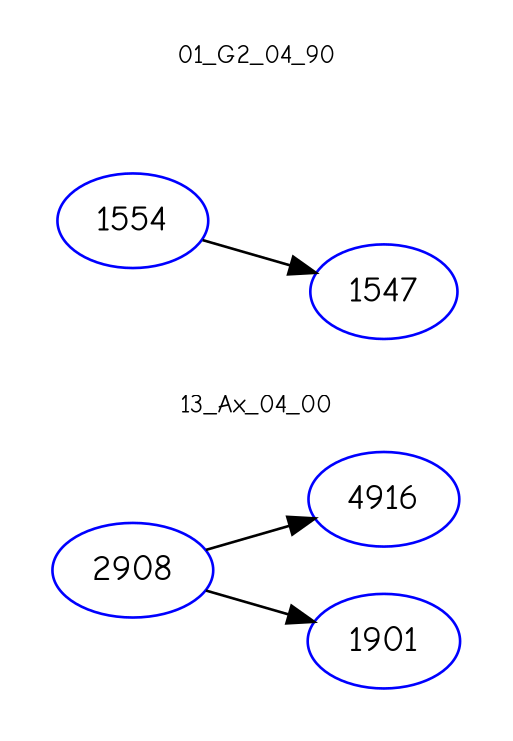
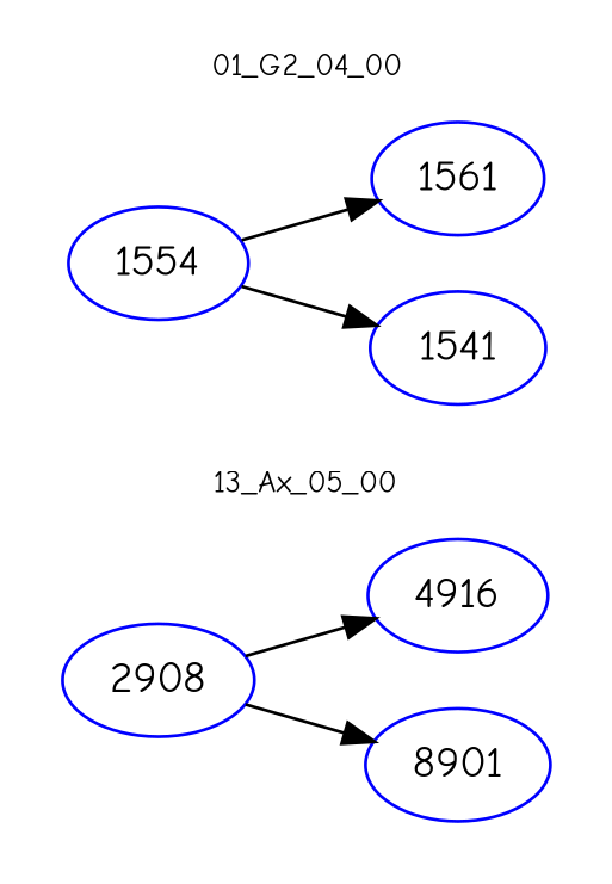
  digraph {
    fontname="Comic Neue"
    rankdir=LR
    node [color=blue fontname="Comic Neue"]
    edge [color=black fontname="Comic Neue"]
    n1 [label=2908]
-   n2 [label=1901]
+   n2 [label=8901]
    n3 [label=4916]
    n4 [label=1554]
-   n5 [label=1547]
+   n5 [label=1541]
+   n6 [label=1561]
    subgraph cluster_1 {
      color=white
      fontsize=10
-     label="13_Ax_04_00"
+     label="13_Ax_05_00"
      n1
      n2
      n3
    }
    subgraph cluster_2 {
      color=white
      fontsize=10
-     label="01_G2_04_90"
+     label="01_G2_04_00"
      n4
      n5
+     n6
    }
    n1 -> n2
    n1 -> n3
    n4 -> n5
+   n4 -> n6
  }
